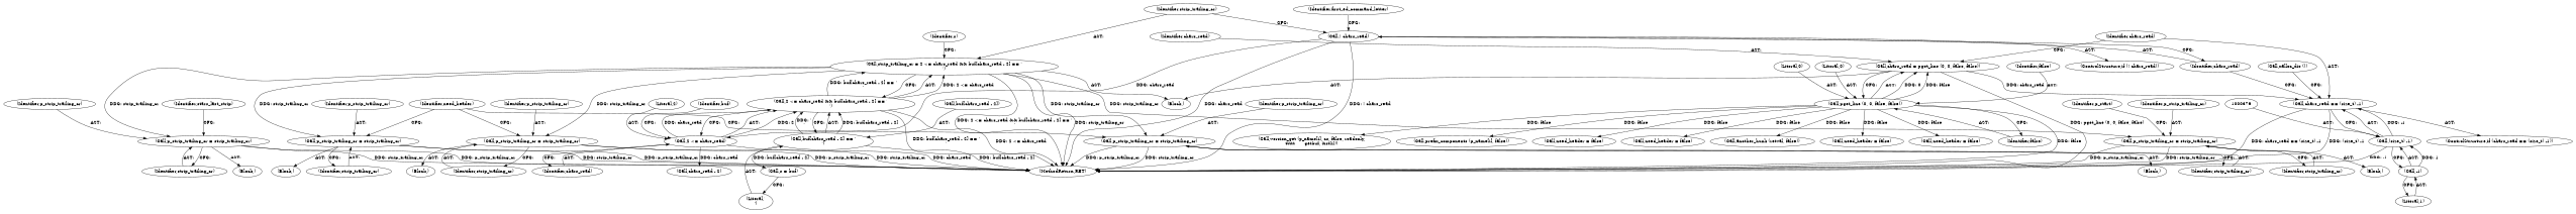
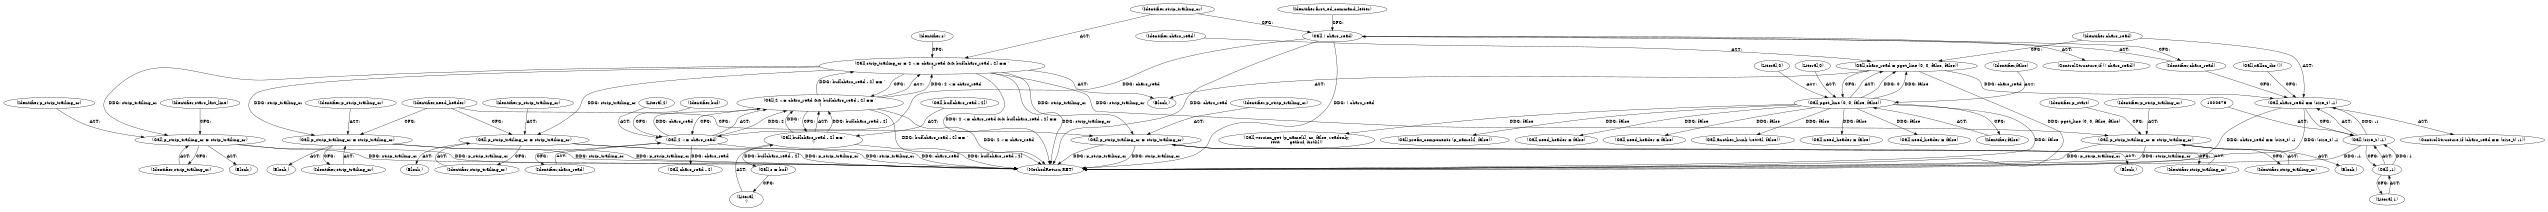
  digraph {
    fontname="DejaVu Serif"
    node [fontname="DejaVu Serif"]
    edge [fontname="DejaVu Serif"]
    n1 [label="(Call,strip_trailing_cr = 2 <= chars_read && buf[chars_read - 2] == '\r')"]
    n2 [label="(Call,2 <= chars_read && buf[chars_read - 2] == '\r')"]
    n3 [label="(Call,p_strip_trailing_cr = strip_trailing_cr)"]
    n4 [label="(Call,p_strip_trailing_cr = strip_trailing_cr)"]
    n5 [label="(Call,p_strip_trailing_cr = strip_trailing_cr)"]
    n6 [label="(Call,p_strip_trailing_cr = strip_trailing_cr)"]
    n7 [label="(Call,p_strip_trailing_cr = strip_trailing_cr)"]
    n8 [label="(Block,)"]
    n9 [label="(MethodReturn,RET)"]
    n10 [label="(Call,2 <= chars_read)"]
    n11 [label="(Call,buf[chars_read - 2] == '\r')"]
    n12 [label="(Identifier,strip_trailing_cr)"]
    n13 [label="(Block,)"]
    n14 [label="(Identifier,strip_trailing_cr)"]
    n15 [label="(Block,)"]
    n16 [label="(Block,)"]
    n17 [label="(Identifier,strip_trailing_cr)"]
    n18 [label="(Block,)"]
    n19 [label="(Identifier,strip_trailing_cr)"]
    n20 [label="(Block,)"]
    n21 [label="(Identifier,strip_trailing_cr)"]
    n22 [label="(Call,chars_read - 2)"]
    n23 [label="(Identifier,chars_read)"]
    n24 [label="(Call,s = buf)"]
    n25 [label="(Call,! chars_read)"]
    n26 [label="(Identifier,chars_read)"]
    n27 [label="(ControlStructure,if (! chars_read))"]
    n28 [label="(Call,chars_read == (size_t) -1)"]
    n29 [label="(Call,(size_t) -1)"]
    n30 [label="(ControlStructure,if (chars_read == (size_t) -1))"]
    n31 [label="(Call,-1)"]
    n32 [label="(Call,chars_read = pget_line (0, 0, false, false))"]
    n33 [label="(Call,pget_line (0, 0, false, false))"]
    n34 [label="(Call,version_get (p_name[i], cs, false, readonly,\n\t\t\t\t\t       getbuf, &st[i]))"]
    n35 [label="(Call,prefix_components (p_name[i], false))"]
    n36 [label="(Call,need_header = false)"]
    n37 [label="(Call,need_header = false)"]
    n38 [label="(Call,another_hunk (retval, false))"]
    n39 [label="(Call,need_header = false)"]
    n40 [label="(Call,need_header = false)"]
    n41 [label="(Identifier,false)"]
    n42 [label="(Literal,1)"]
    n43 [label="(Literal,'\r')"]
    n44 [label="(Identifier,chars_read)"]
-   n45 [label="(Identifier,stars_last_strip)"]
+   n45 [label="(Identifier,stars_last_line)"]
    n46 [label="(Identifier,buf)"]
    n47 [label="(Call,xalloc_die ())"]
    n48 [label="(Literal,0)"]
    n49 [label="(Identifier,need_header)"]
    n50 [label="(Literal,2)"]
    n51 [label="(Literal,0)"]
    n52 [label="(Identifier,chars_read)"]
    n53 [label="(Identifier,p_start)"]
    n54 [label="(Call,buf[chars_read - 2])"]
    n55 [label="(Identifier,p_strip_trailing_cr)"]
    n56 [label="(Identifier,s)"]
    n57 [label="(Identifier,p_strip_trailing_cr)"]
    n58 [label="(Identifier,first_ed_command_letter)"]
    n59 [label="(Identifier,strip_trailing_cr)"]
    n60 [label="(Identifier,p_strip_trailing_cr)"]
    n61 [label="(Identifier,false)"]
    n62 [label="(Identifier,p_strip_trailing_cr)"]
    n63 [label="(Identifier,p_strip_trailing_cr)"]
    1000379
    n1 -> n2 [label="CFG: "]
    n1 -> n3 [label="DDG: strip_trailing_cr"]
    n1 -> n4 [label="DDG: strip_trailing_cr"]
    n1 -> n5 [label="DDG: strip_trailing_cr"]
    n1 -> n6 [label="DDG: strip_trailing_cr"]
    n1 -> n7 [label="DDG: strip_trailing_cr"]
    n1 -> n8 [label="AST: "]
    n1 -> n9 [label="DDG: strip_trailing_cr"]
    n1 -> n9 [label="DDG: 2 <= chars_read && buf[chars_read - 2] == '\r'"]
    n2 -> n1 [label="AST: "]
    n2 -> n1 [label="DDG: 2 <= chars_read"]
    n2 -> n1 [label="DDG: buf[chars_read - 2] == '\r'"]
    n2 -> n9 [label="DDG: 2 <= chars_read"]
    n2 -> n9 [label="DDG: buf[chars_read - 2] == '\r'"]
    n2 -> n10 [label="CFG: "]
    n2 -> n11 [label="CFG: "]
    n3 -> n9 [label="DDG: p_strip_trailing_cr"]
    n3 -> n9 [label="DDG: strip_trailing_cr"]
    n3 -> n12 [label="CFG: "]
    n3 -> n13 [label="AST: "]
    n4 -> n9 [label="DDG: strip_trailing_cr"]
    n4 -> n9 [label="DDG: p_strip_trailing_cr"]
    n4 -> n14 [label="CFG: "]
    n4 -> n15 [label="AST: "]
    n5 -> n9 [label="DDG: strip_trailing_cr"]
    n5 -> n9 [label="DDG: p_strip_trailing_cr"]
    n5 -> n16 [label="AST: "]
    n5 -> n17 [label="CFG: "]
    n6 -> n9 [label="DDG: strip_trailing_cr"]
    n6 -> n9 [label="DDG: p_strip_trailing_cr"]
    n6 -> n18 [label="AST: "]
    n6 -> n19 [label="CFG: "]
    n7 -> n9 [label="DDG: p_strip_trailing_cr"]
    n7 -> n9 [label="DDG: strip_trailing_cr"]
    n7 -> n20 [label="AST: "]
    n7 -> n21 [label="CFG: "]
    n10 -> n2 [label="AST: "]
    n10 -> n2 [label="DDG: 2"]
    n10 -> n2 [label="DDG: chars_read"]
    n10 -> n9 [label="DDG: chars_read"]
    n10 -> n22 [label="DDG: chars_read"]
    n10 -> n23 [label="CFG: "]
    n11 -> n2 [label="AST: "]
    n11 -> n2 [label="DDG: buf[chars_read - 2]"]
    n11 -> n2 [label="DDG: '\r'"]
    n11 -> n9 [label="DDG: buf[chars_read - 2]"]
    n11 -> n24 [label="DDG: buf[chars_read - 2]"]
    n12 -> n3 [label="AST: "]
    n14 -> n4 [label="AST: "]
    n17 -> n5 [label="AST: "]
    n19 -> n6 [label="AST: "]
    n21 -> n7 [label="AST: "]
    n23 -> n10 [label="AST: "]
    n24 -> n43 [label="CFG: "]
    n25 -> n9 [label="DDG: ! chars_read"]
    n25 -> n9 [label="DDG: chars_read"]
    n25 -> n10 [label="DDG: chars_read"]
    n25 -> n26 [label="CFG: "]
    n25 -> n27 [label="AST: "]
    n26 -> n25 [label="AST: "]
    n26 -> n28 [label="CFG: "]
    n28 -> n9 [label="DDG: chars_read == (size_t) -1"]
    n28 -> n9 [label="DDG: (size_t) -1"]
    n28 -> n29 [label="CFG: "]
    n28 -> n30 [label="AST: "]
    n29 -> n9 [label="DDG: -1"]
    n29 -> n28 [label="AST: "]
    n29 -> n28 [label="DDG: -1"]
    n29 -> n31 [label="CFG: "]
    n31 -> n29 [label="AST: "]
    n31 -> n29 [label="DDG: 1"]
    n31 -> n42 [label="CFG: "]
    n32 -> n8 [label="AST: "]
    n32 -> n9 [label="DDG: pget_line (0, 0, false, false)"]
    n32 -> n28 [label="DDG: chars_read"]
    n32 -> n33 [label="CFG: "]
    n33 -> n9 [label="DDG: false"]
    n33 -> n32 [label="AST: "]
    n33 -> n32 [label="DDG: 0"]
    n33 -> n32 [label="DDG: false"]
    n33 -> n34 [label="DDG: false"]
    n33 -> n35 [label="DDG: false"]
    n33 -> n36 [label="DDG: false"]
    n33 -> n37 [label="DDG: false"]
    n33 -> n38 [label="DDG: false"]
    n33 -> n39 [label="DDG: false"]
    n33 -> n40 [label="DDG: false"]
    n33 -> n41 [label="CFG: "]
    n41 -> n33 [label="AST: "]
    n42 -> n31 [label="AST: "]
    n43 -> n11 [label="AST: "]
    n44 -> n32 [label="AST: "]
    n45 -> n3 [label="CFG: "]
    n46 -> n10 [label="CFG: "]
    n47 -> n28 [label="CFG: "]
    n48 -> n33 [label="AST: "]
    n49 -> n4 [label="CFG: "]
    n49 -> n5 [label="CFG: "]
    n49 -> n6 [label="CFG: "]
    n50 -> n10 [label="AST: "]
    n51 -> n33 [label="AST: "]
    n52 -> n28 [label="AST: "]
    n52 -> n32 [label="CFG: "]
    n53 -> n7 [label="CFG: "]
    n54 -> n11 [label="AST: "]
    n55 -> n4 [label="AST: "]
    n56 -> n1 [label="CFG: "]
    n57 -> n3 [label="AST: "]
    n58 -> n25 [label="CFG: "]
    n59 -> n1 [label="AST: "]
    n59 -> n25 [label="CFG: "]
    n60 -> n5 [label="AST: "]
    n61 -> n33 [label="AST: "]
    n62 -> n6 [label="AST: "]
    n63 -> n7 [label="AST: "]
    1000379 -> n29 [label="AST: "]
  }
